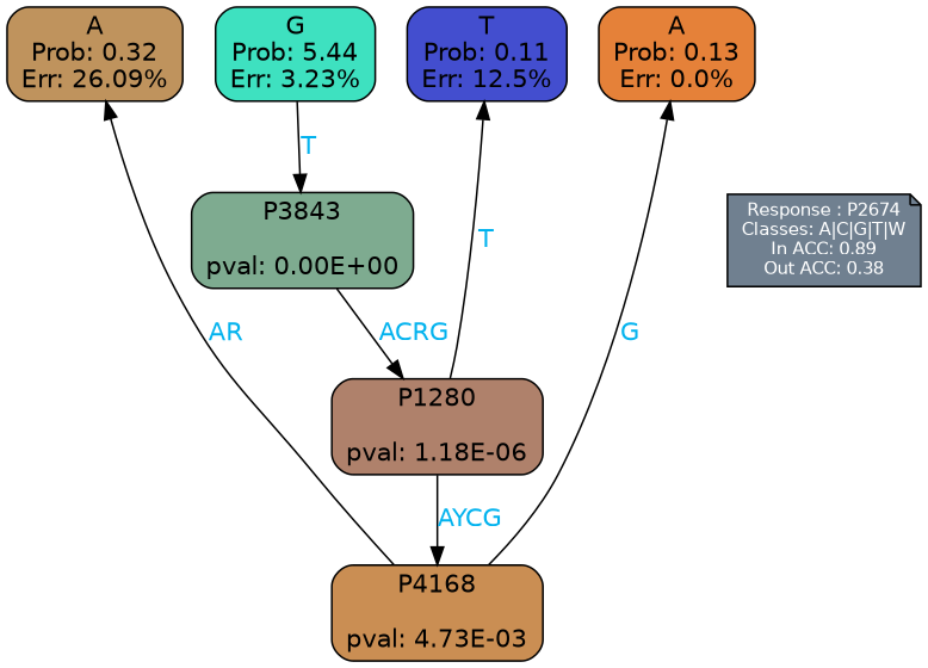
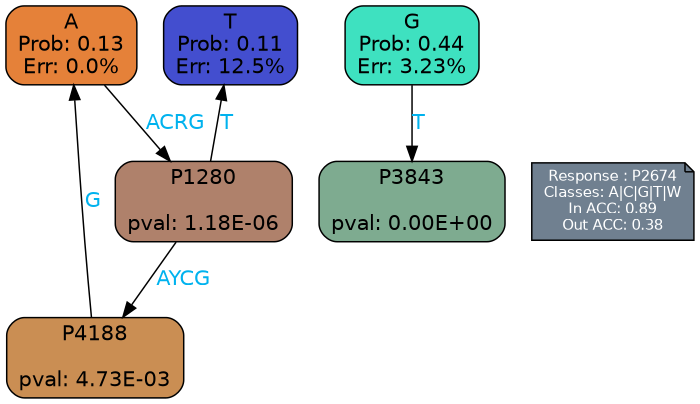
  digraph {
    fontname="DejaVu Sans"
    ranksep=equally
    splines=polylines
    node [color=black fontname="DejaVu Sans" shape=box style="filled, rounded"]
    edge [fontcolor=deepskyblue2 fontname="DejaVu Sans"]
-   n1 [fillcolor="#bf935d" label="A\nProb: 0.32\nErr: 26.09%"]
    n2 [fillcolor="#e58139" label="A\nProb: 0.13\nErr: 0.0%"]
    n3 [fillcolor="#434ecf" label="T\nProb: 0.11\nErr: 12.5%"]
-   n4 [fillcolor="#3ee1c0" label="G\nProb: 5.44\nErr: 3.23%"]
+   n4 [fillcolor="#3ee1c0" label="G\nProb: 0.44\nErr: 3.23%"]
    n5 [align=left fillcolor=slategray fontcolor=white fontsize=10 label="Response : P2674\nClasses: A|C|G|T|W\nIn ACC: 0.89\nOut ACC: 0.38\n" shape=note style=filled]
    n6 [fillcolor="#7eab90" label="P3843\n\npval: 0.00E+00"]
    n7 [fillcolor="#af816b" label="P1280\n\npval: 1.18E-06"]
-   n8 [fillcolor="#ca8e53" label="P4168\n\npval: 4.73E-03"]
+   n8 [fillcolor="#ca8e53" label="P4188\n\npval: 4.73E-03"]
    subgraph sub_1 {
      rank=same
-     n1
      n2
      n3
      n4
    }
    subgraph sub_2 {
      rank=same
      n5
      n6
    }
    n4 -> n6 [label=T]
-   n6 -> n7 [label=ACRG]
+   n2 -> n7 [label=ACRG]
    n7 -> n3 [label=T]
    n7 -> n8 [label=AYCG]
-   n8 -> n1 [label=AR]
    n8 -> n2 [label=G]
  }
